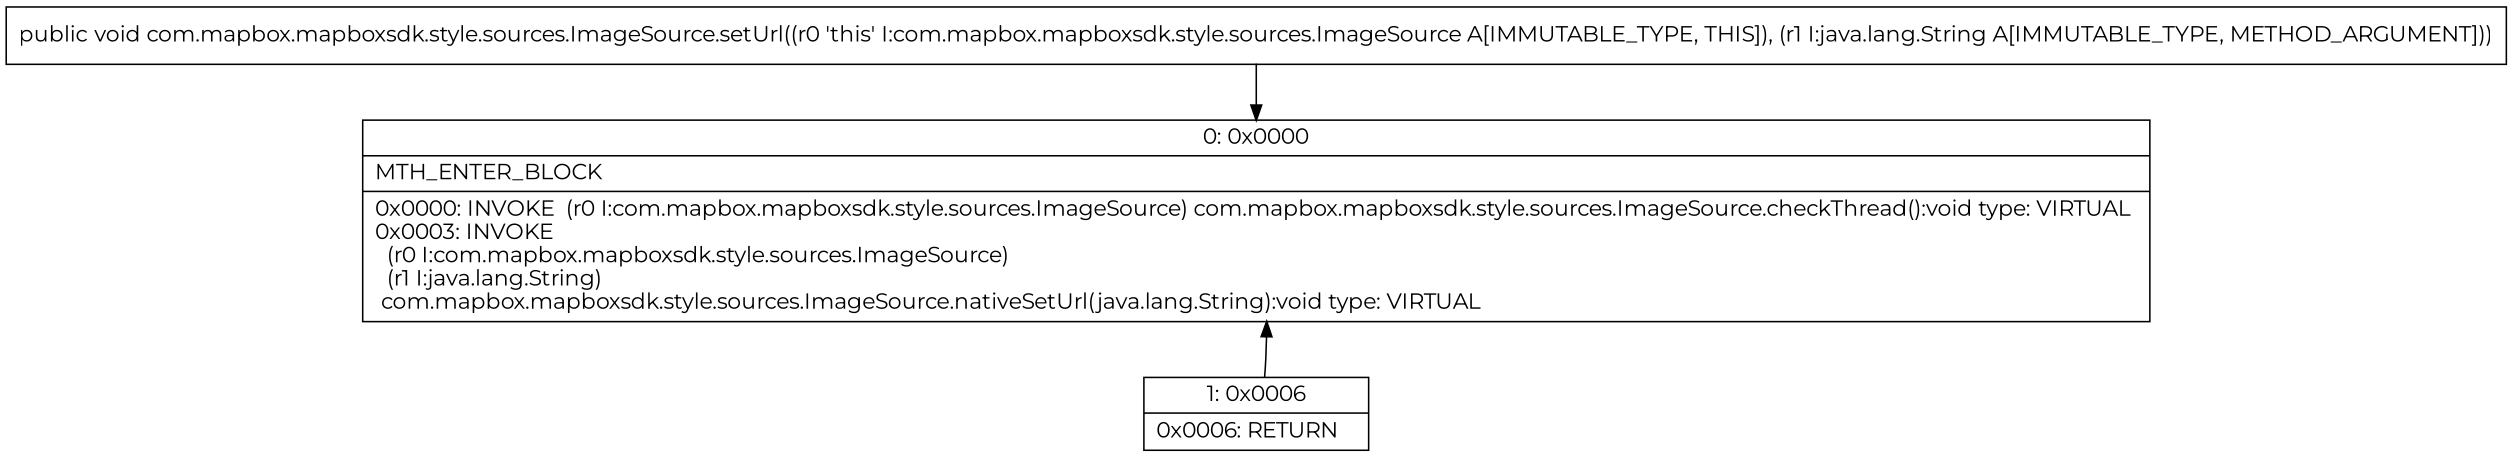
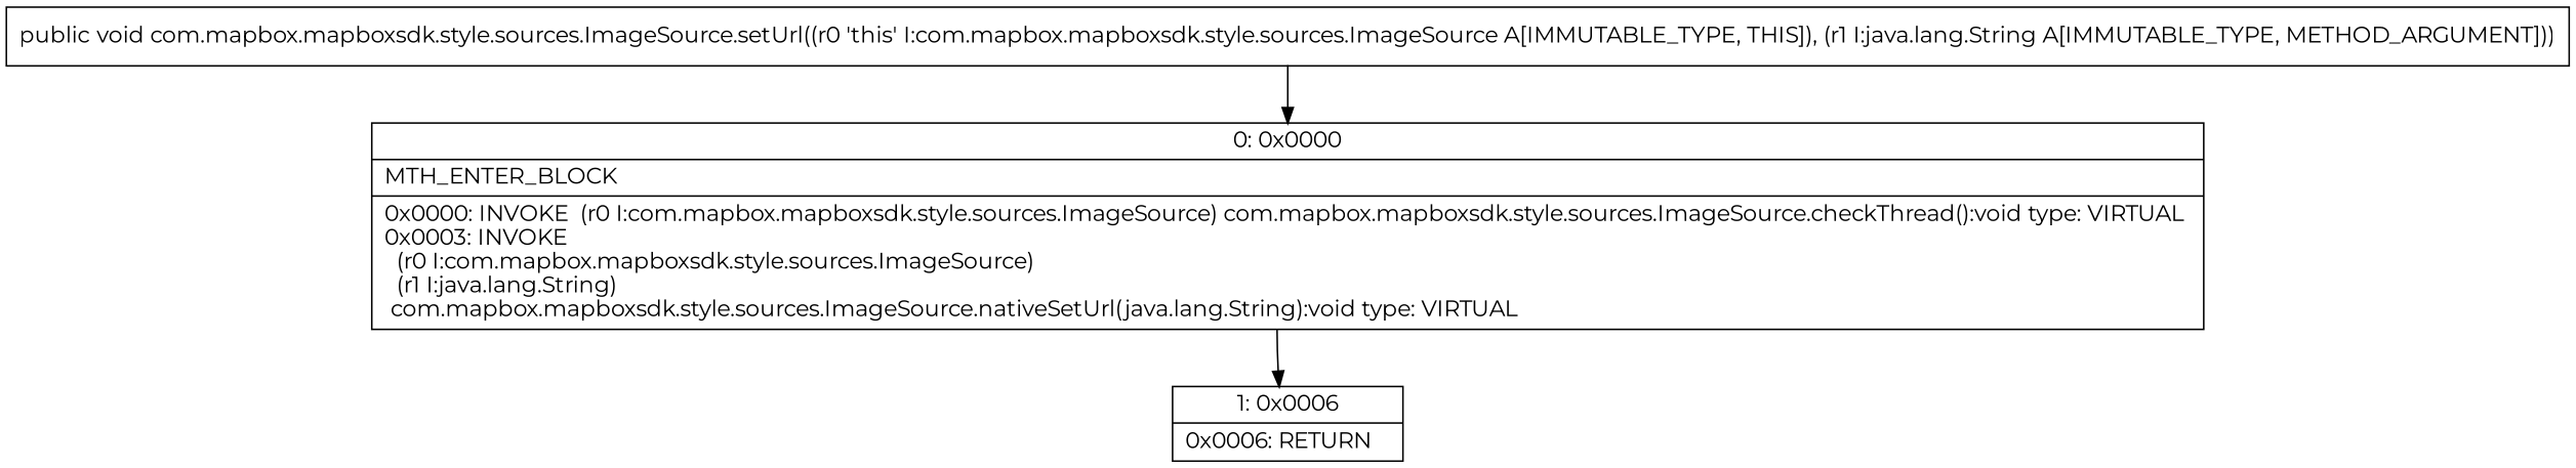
  digraph {
    fontname=Montserrat
    node [shape=record fontname=Montserrat]
    edge [fontname=Montserrat]
    n1 [label="{0\:\ 0x0000|MTH_ENTER_BLOCK\l|0x0000: INVOKE  (r0 I:com.mapbox.mapboxsdk.style.sources.ImageSource) com.mapbox.mapboxsdk.style.sources.ImageSource.checkThread():void type: VIRTUAL \l0x0003: INVOKE  \l  (r0 I:com.mapbox.mapboxsdk.style.sources.ImageSource)\l  (r1 I:java.lang.String)\l com.mapbox.mapboxsdk.style.sources.ImageSource.nativeSetUrl(java.lang.String):void type: VIRTUAL \l}"]
    n2 [label="{1\:\ 0x0006|0x0006: RETURN   \l}"]
    n3 [label="{public void com.mapbox.mapboxsdk.style.sources.ImageSource.setUrl((r0 'this' I:com.mapbox.mapboxsdk.style.sources.ImageSource A[IMMUTABLE_TYPE, THIS]), (r1 I:java.lang.String A[IMMUTABLE_TYPE, METHOD_ARGUMENT])) }"]
-   n2 -> n1
+   n1 -> n2
    n3 -> n1
  }
